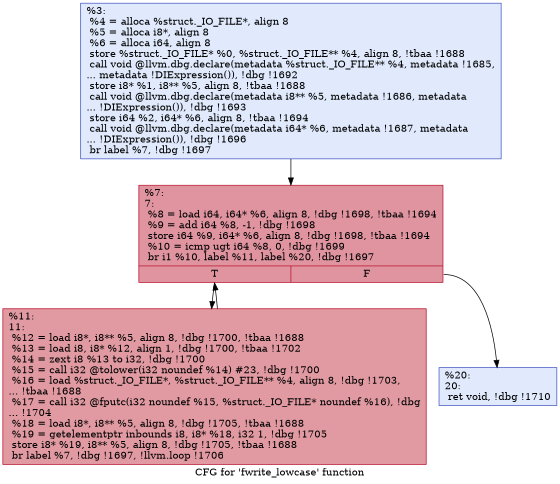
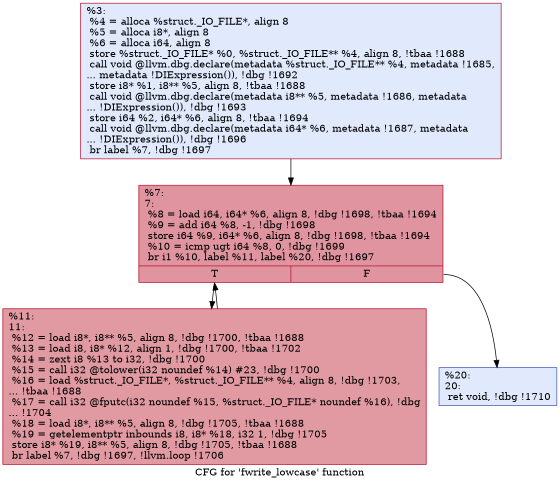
  digraph {
    label="CFG for 'fwrite_lowcase' function"
    node [color="#3d50c3ff" fillcolor="#b9d0f970" shape=record style=filled]
-   n1 [label="{%3:\l  %4 = alloca %struct._IO_FILE*, align 8\l  %5 = alloca i8*, align 8\l  %6 = alloca i64, align 8\l  store %struct._IO_FILE* %0, %struct._IO_FILE** %4, align 8, !tbaa !1688\l  call void @llvm.dbg.declare(metadata %struct._IO_FILE** %4, metadata !1685,\l... metadata !DIExpression()), !dbg !1692\l  store i8* %1, i8** %5, align 8, !tbaa !1688\l  call void @llvm.dbg.declare(metadata i8** %5, metadata !1686, metadata\l... !DIExpression()), !dbg !1693\l  store i64 %2, i64* %6, align 8, !tbaa !1694\l  call void @llvm.dbg.declare(metadata i64* %6, metadata !1687, metadata\l... !DIExpression()), !dbg !1696\l  br label %7, !dbg !1697\l}"]
+   n1 [color="#b70d28ff" label="{%3:\l  %4 = alloca %struct._IO_FILE*, align 8\l  %5 = alloca i8*, align 8\l  %6 = alloca i64, align 8\l  store %struct._IO_FILE* %0, %struct._IO_FILE** %4, align 8, !tbaa !1688\l  call void @llvm.dbg.declare(metadata %struct._IO_FILE** %4, metadata !1685,\l... metadata !DIExpression()), !dbg !1692\l  store i8* %1, i8** %5, align 8, !tbaa !1688\l  call void @llvm.dbg.declare(metadata i8** %5, metadata !1686, metadata\l... !DIExpression()), !dbg !1693\l  store i64 %2, i64* %6, align 8, !tbaa !1694\l  call void @llvm.dbg.declare(metadata i64* %6, metadata !1687, metadata\l... !DIExpression()), !dbg !1696\l  br label %7, !dbg !1697\l}"]
    n2 [color="#b70d28ff" fillcolor="#b70d2870" label="{%7:\l7:                                                \l  %8 = load i64, i64* %6, align 8, !dbg !1698, !tbaa !1694\l  %9 = add i64 %8, -1, !dbg !1698\l  store i64 %9, i64* %6, align 8, !dbg !1698, !tbaa !1694\l  %10 = icmp ugt i64 %8, 0, !dbg !1699\l  br i1 %10, label %11, label %20, !dbg !1697\l|{<s0>T|<s1>F}}"]
    n3 [color="#b70d28ff" fillcolor="#bb1b2c70" label="{%11:\l11:                                               \l  %12 = load i8*, i8** %5, align 8, !dbg !1700, !tbaa !1688\l  %13 = load i8, i8* %12, align 1, !dbg !1700, !tbaa !1702\l  %14 = zext i8 %13 to i32, !dbg !1700\l  %15 = call i32 @tolower(i32 noundef %14) #23, !dbg !1700\l  %16 = load %struct._IO_FILE*, %struct._IO_FILE** %4, align 8, !dbg !1703,\l... !tbaa !1688\l  %17 = call i32 @fputc(i32 noundef %15, %struct._IO_FILE* noundef %16), !dbg\l... !1704\l  %18 = load i8*, i8** %5, align 8, !dbg !1705, !tbaa !1688\l  %19 = getelementptr inbounds i8, i8* %18, i32 1, !dbg !1705\l  store i8* %19, i8** %5, align 8, !dbg !1705, !tbaa !1688\l  br label %7, !dbg !1697, !llvm.loop !1706\l}"]
    n4 [label="{%20:\l20:                                               \l  ret void, !dbg !1710\l}"]
    n1 -> n2
    n2 -> n3 [tailport=s0]
    n2 -> n4 [tailport=s1]
    n3 -> n2
  }
